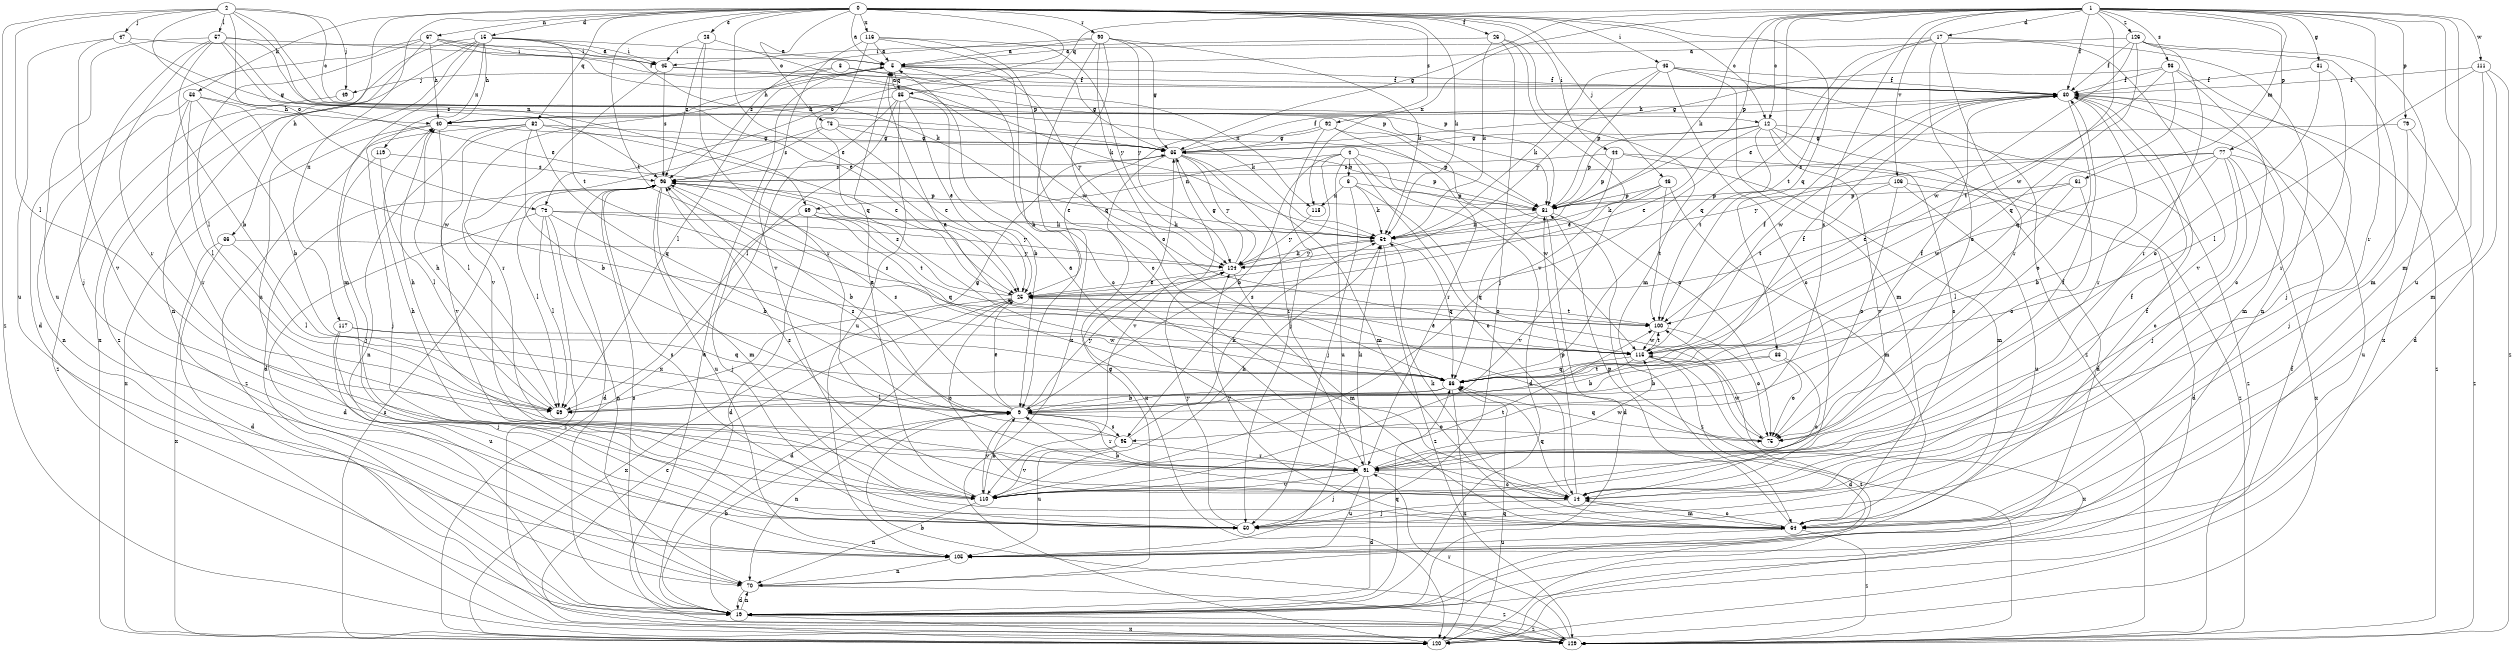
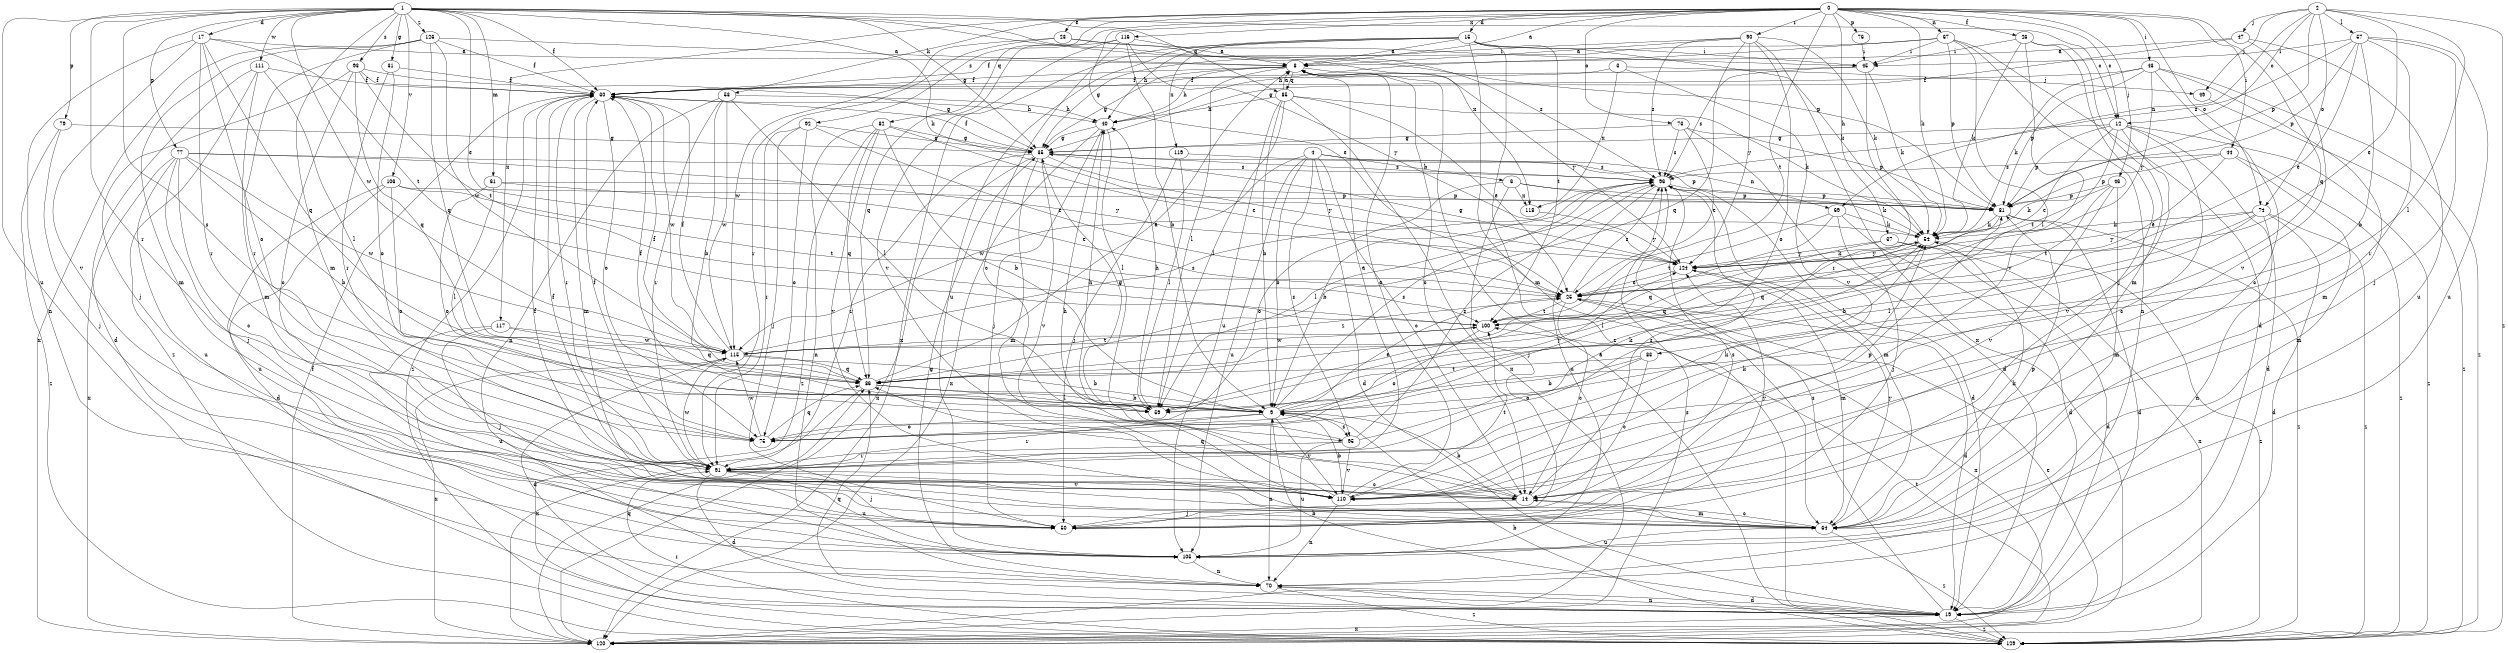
  strict digraph {
    0
-   5
+   5 [label=8]
    12
    15
    23
    25
    26
-   37 [label=36]
+   37
    43
    44
    46
    53
    54
    67
    73
    74
+   76
    82
    83
    90
    92
    100
    116
    117
    30
    35
    85
    59
    14
    40
    124
    81
    129
    110
    19
    64
    105
    45
    119
    120
    91
    115
    96
    50
    9
    70
    86
    75
    1
    17
    31
    61
    77
    79
    93
    95
    106
    111
    118
    126
    2
    47
    n63 [label=49]
    57
    69
    3
    4
    6
    0 -> 5 [label=a]
    0 -> 12 [label=c]
    0 -> 15 [label=d]
    0 -> 23 [label=e]
    0 -> 25 [label=e]
    0 -> 26 [label=f]
    0 -> 37 [label=h]
    0 -> 43 [label=i]
    0 -> 44 [label=i]
    0 -> 46 [label=j]
    0 -> 53 [label=k]
    0 -> 54 [label=k]
    0 -> 67 [label=n]
    0 -> 73 [label=o]
    0 -> 74 [label=o]
+   0 -> 76 [label=p]
    0 -> 82 [label=q]
    0 -> 83 [label=q]
    0 -> 90 [label=r]
    0 -> 92 [label=s]
    0 -> 100 [label=t]
    0 -> 116 [label=x]
    0 -> 117 [label=x]
    5 -> 30 [label=f]
    5 -> 35 [label=g]
    5 -> 85 [label=q]
    5 -> 59 [label=l]
    5 -> 14 [label=c]
    5 -> 40 [label=h]
    5 -> 124 [label=y]
    12 -> 25 [label=e]
    12 -> 100 [label=t]
    12 -> 35 [label=g]
    12 -> 14 [label=c]
    12 -> 81 [label=p]
    12 -> 129 [label=z]
    12 -> 110 [label=v]
    12 -> 19 [label=d]
    15 -> 5 [label=a]
    15 -> 54 [label=k]
    15 -> 100 [label=t]
    15 -> 40 [label=h]
    15 -> 129 [label=z]
    15 -> 64 [label=m]
    15 -> 105 [label=u]
    15 -> 45 [label=i]
    15 -> 119 [label=x]
    15 -> 120 [label=x]
    23 -> 45 [label=i]
    23 -> 91 [label=r]
    23 -> 115 [label=w]
    23 -> 96 [label=s]
    25 -> 100 [label=t]
    25 -> 14 [label=c]
    25 -> 19 [label=d]
    25 -> 120 [label=x]
    25 -> 96 [label=s]
    26 -> 54 [label=k]
    26 -> 110 [label=v]
    26 -> 64 [label=m]
    26 -> 45 [label=i]
    26 -> 50 [label=j]
    37 -> 59 [label=l]
    37 -> 124 [label=y]
    37 -> 19 [label=d]
    37 -> 120 [label=x]
    43 -> 54 [label=k]
    43 -> 30 [label=f]
    43 -> 14 [label=c]
    43 -> 124 [label=y]
    43 -> 81 [label=p]
    43 -> 129 [label=z]
    43 -> 64 [label=m]
    44 -> 25 [label=e]
    44 -> 81 [label=p]
    44 -> 129 [label=z]
    44 -> 64 [label=m]
    44 -> 96 [label=s]
    46 -> 54 [label=k]
    46 -> 100 [label=t]
    46 -> 81 [label=p]
    46 -> 110 [label=v]
    46 -> 64 [label=m]
    53 -> 59 [label=l]
    53 -> 40 [label=h]
    53 -> 91 [label=r]
    53 -> 115 [label=w]
    53 -> 9 [label=b]
    53 -> 70 [label=n]
    54 -> 124 [label=y]
    54 -> 129 [label=z]
    54 -> 86 [label=q]
    67 -> 30 [label=f]
    67 -> 59 [label=l]
    67 -> 40 [label=h]
    67 -> 81 [label=p]
    67 -> 19 [label=d]
    67 -> 45 [label=i]
    67 -> 70 [label=n]
    73 -> 25 [label=e]
    73 -> 35 [label=g]
    73 -> 81 [label=p]
    73 -> 19 [label=d]
    73 -> 96 [label=s]
    74 -> 54 [label=k]
    74 -> 59 [label=l]
    74 -> 124 [label=y]
    74 -> 129 [label=z]
    74 -> 19 [label=d]
    74 -> 9 [label=b]
    74 -> 70 [label=n]
+   76 -> 45 [label=i]
    82 -> 25 [label=e]
    82 -> 35 [label=g]
    82 -> 129 [label=z]
    82 -> 110 [label=v]
    82 -> 9 [label=b]
    82 -> 70 [label=n]
    82 -> 86 [label=q]
    83 -> 14 [label=c]
    83 -> 9 [label=b]
    83 -> 86 [label=t]
    83 -> 75 [label=o]
    90 -> 5 [label=a]
    90 -> 54 [label=k]
    90 -> 35 [label=g]
    90 -> 124 [label=y]
    90 -> 120 [label=x]
    90 -> 96 [label=s]
    90 -> 86 [label=q]
    90 -> 75 [label=o]
    92 -> 25 [label=e]
    92 -> 35 [label=g]
    92 -> 91 [label=r]
    92 -> 50 [label=j]
    92 -> 75 [label=o]
    100 -> 115 [label=w]
    100 -> 75 [label=o]
    116 -> 5 [label=a]
    116 -> 14 [label=c]
    116 -> 124 [label=y]
    116 -> 110 [label=v]
    116 -> 9 [label=b]
    116 -> 86 [label=q]
    117 -> 105 [label=u]
    117 -> 115 [label=w]
    117 -> 50 [label=j]
    117 -> 86 [label=q]
    30 -> 40 [label=h]
    30 -> 129 [label=z]
    30 -> 64 [label=m]
    30 -> 91 [label=r]
    30 -> 115 [label=w]
    30 -> 75 [label=o]
    35 -> 30 [label=f]
    35 -> 124 [label=y]
    35 -> 81 [label=p]
    35 -> 110 [label=v]
    35 -> 64 [label=m]
    35 -> 120 [label=x]
    35 -> 91 [label=r]
    35 -> 96 [label=s]
    85 -> 5 [label=a]
    85 -> 25 [label=e]
    85 -> 54 [label=k]
    85 -> 59 [label=l]
    85 -> 40 [label=h]
    85 -> 105 [label=u]
    85 -> 120 [label=x]
    85 -> 9 [label=b]
    59 -> 35 [label=g]
    59 -> 40 [label=h]
    14 -> 30 [label=f]
    14 -> 81 [label=p]
    14 -> 64 [label=m]
    14 -> 96 [label=s]
    14 -> 50 [label=j]
    14 -> 9 [label=b]
    14 -> 86 [label=q]
    40 -> 35 [label=g]
    40 -> 59 [label=l]
    40 -> 120 [label=x]
    40 -> 50 [label=j]
    124 -> 25 [label=e]
    124 -> 54 [label=k]
    124 -> 35 [label=g]
    124 -> 64 [label=m]
    81 -> 54 [label=k]
    81 -> 129 [label=z]
    81 -> 19 [label=d]
    81 -> 86 [label=q]
    129 -> 5 [label=a]
    129 -> 91 [label=r]
    129 -> 9 [label=b]
    110 -> 5 [label=a]
    110 -> 54 [label=k]
    110 -> 100 [label=t]
    110 -> 40 [label=h]
    110 -> 9 [label=b]
    110 -> 70 [label=n]
    19 -> 129 [label=z]
    19 -> 120 [label=x]
    19 -> 96 [label=s]
    19 -> 9 [label=b]
    19 -> 70 [label=n]
    19 -> 86 [label=q]
    64 -> 54 [label=k]
    64 -> 30 [label=f]
    64 -> 14 [label=c]
    64 -> 124 [label=y]
    64 -> 81 [label=p]
    64 -> 129 [label=z]
    64 -> 105 [label=u]
    105 -> 70 [label=n]
    45 -> 54 [label=k]
    45 -> 30 [label=f]
    45 -> 91 [label=r]
    45 -> 96 [label=s]
    119 -> 59 [label=l]
    119 -> 96 [label=s]
    119 -> 50 [label=j]
    120 -> 25 [label=e]
    120 -> 100 [label=t]
    120 -> 30 [label=f]
    120 -> 96 [label=s]
    120 -> 86 [label=q]
    91 -> 5 [label=a]
    91 -> 54 [label=k]
    91 -> 30 [label=f]
    91 -> 14 [label=c]
    91 -> 110 [label=v]
    91 -> 19 [label=d]
    91 -> 105 [label=u]
    91 -> 115 [label=w]
    91 -> 50 [label=j]
-   115 -> 25 [label=e]
+   115 -> 25 [label=z]
    115 -> 100 [label=t]
    115 -> 30 [label=f]
    115 -> 19 [label=d]
    115 -> 120 [label=x]
    115 -> 96 [label=s]
    115 -> 9 [label=b]
    115 -> 86 [label=q]
    96 -> 59 [label=l]
    96 -> 81 [label=p]
    96 -> 19 [label=d]
    96 -> 64 [label=m]
    96 -> 105 [label=u]
    96 -> 9 [label=b]
    50 -> 124 [label=y]
    50 -> 96 [label=s]
    9 -> 25 [label=e]
    9 -> 30 [label=f]
    9 -> 124 [label=y]
    9 -> 110 [label=v]
    9 -> 91 [label=r]
    9 -> 96 [label=s]
    9 -> 70 [label=n]
    9 -> 75 [label=o]
    9 -> 95 [label=s]
    70 -> 35 [label=g]
    70 -> 129 [label=z]
    70 -> 19 [label=d]
    86 -> 5 [label=a]
    86 -> 30 [label=f]
    86 -> 59 [label=l]
    86 -> 120 [label=x]
    86 -> 9 [label=b]
    75 -> 115 [label=w]
    75 -> 86 [label=q]
    1 -> 12 [label=c]
    1 -> 25 [label=e]
    1 -> 54 [label=k]
    1 -> 30 [label=f]
    1 -> 35 [label=g]
    1 -> 85 [label=q]
    1 -> 81 [label=p]
    1 -> 64 [label=m]
    1 -> 105 [label=u]
    1 -> 91 [label=r]
    1 -> 115 [label=w]
    1 -> 17 [label=d]
    1 -> 31 [label=g]
    1 -> 61 [label=m]
    1 -> 77 [label=p]
    1 -> 79 [label=p]
    1 -> 93 [label=s]
    1 -> 95 [label=s]
    1 -> 106 [label=v]
    1 -> 111 [label=w]
    1 -> 118 [label=x]
    1 -> 126 [label=z]
    17 -> 5 [label=a]
    17 -> 100 [label=t]
    17 -> 110 [label=v]
    17 -> 91 [label=r]
    17 -> 70 [label=n]
    17 -> 86 [label=q]
    17 -> 75 [label=o]
    31 -> 30 [label=f]
    31 -> 91 [label=r]
    31 -> 75 [label=o]
    61 -> 25 [label=e]
    61 -> 59 [label=l]
    61 -> 81 [label=p]
    61 -> 75 [label=o]
    77 -> 14 [label=c]
    77 -> 124 [label=y]
    77 -> 105 [label=u]
    77 -> 120 [label=x]
    77 -> 115 [label=w]
    77 -> 96 [label=s]
    77 -> 50 [label=j]
    77 -> 9 [label=b]
    79 -> 35 [label=g]
    79 -> 129 [label=z]
    79 -> 50 [label=j]
    93 -> 100 [label=t]
    93 -> 30 [label=f]
    93 -> 35 [label=g]
    93 -> 14 [label=c]
    93 -> 50 [label=j]
    93 -> 86 [label=q]
    95 -> 54 [label=k]
    95 -> 40 [label=h]
    95 -> 110 [label=v]
    95 -> 105 [label=u]
    95 -> 91 [label=r]
    95 -> 96 [label=s]
    106 -> 100 [label=t]
    106 -> 81 [label=p]
    106 -> 19 [label=d]
    106 -> 105 [label=u]
    106 -> 75 [label=o]
    111 -> 30 [label=f]
    111 -> 59 [label=l]
    111 -> 129 [label=z]
    111 -> 19 [label=d]
    111 -> 64 [label=m]
    118 -> 124 [label=y]
    126 -> 5 [label=a]
    126 -> 30 [label=f]
    126 -> 64 [label=m]
    126 -> 120 [label=x]
    126 -> 91 [label=r]
    126 -> 115 [label=w]
    126 -> 86 [label=q]
    2 -> 12 [label=c]
    2 -> 25 [label=e]
    2 -> 74 [label=o]
    2 -> 59 [label=l]
    2 -> 81 [label=p]
    2 -> 129 [label=z]
    2 -> 47 [label=j]
    2 -> n63 [label=j]
    2 -> 57 [label=l]
    2 -> 69 [label=n]
    47 -> 5 [label=a]
    47 -> 35 [label=g]
    47 -> 110 [label=v]
    47 -> 105 [label=u]
    n63 -> 129 [label=z]
    57 -> 25 [label=e]
    57 -> 81 [label=p]
    57 -> 105 [label=u]
    57 -> 45 [label=i]
    57 -> 91 [label=r]
    57 -> 96 [label=s]
    57 -> 50 [label=j]
    57 -> 9 [label=b]
    69 -> 54 [label=k]
    69 -> 100 [label=t]
    69 -> 19 [label=d]
    69 -> 50 [label=j]
    69 -> 86 [label=q]
    3 -> 30 [label=f]
    3 -> 110 [label=v]
    3 -> 118 [label=x]
    3 -> n63 [label=j]
    4 -> 14 [label=c]
    4 -> 19 [label=d]
    4 -> 105 [label=u]
    4 -> 115 [label=w]
    4 -> 9 [label=b]
    4 -> 95 [label=s]
    4 -> 69 [label=n]
    4 -> 6 [label=b]
    6 -> 54 [label=k]
    6 -> 81 [label=p]
    6 -> 50 [label=j]
    6 -> 75 [label=o]
    6 -> 118 [label=x]
  }
